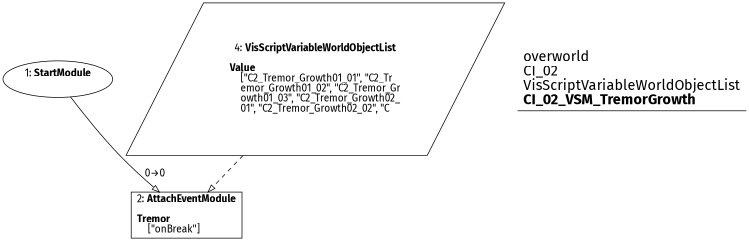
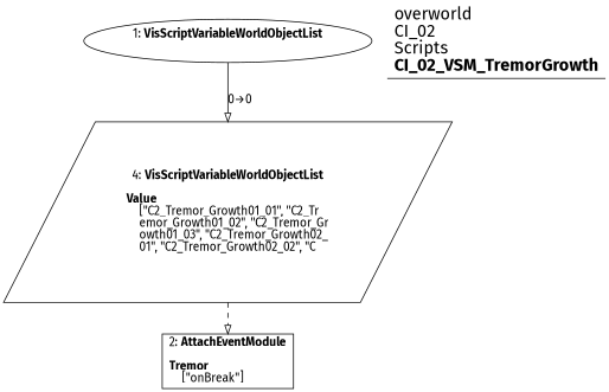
  digraph {
    fontname="Fira Sans"
    splines=spline
    node [fontname="Fira Sans"]
    edge [arrowhead=onormal fontname="Fira Sans"]
-   n1 [label=<1: <b>StartModule</b><br/><br/>> shape=oval]
+   n1 [label=<1: <b>VisScriptVariableWorldObjectList</b><br/><br/>> shape=oval]
    n2 [label=<2: <b>AttachEventModule</b><br/><br/><b>Tremor</b><br align="left"/>    [&quot;onBreak&quot;]<br align="left"/>> shape=box]
    n3 [label=<4: <b>VisScriptVariableWorldObjectList</b><br/><br/><b>Value</b><br align="left"/>    [&quot;C2_Tremor_Growth01_01&quot;, &quot;C2_Tr<br align="left"/>    emor_Growth01_02&quot;, &quot;C2_Tremor_Gr<br align="left"/>    owth01_03&quot;, &quot;C2_Tremor_Growth02_<br align="left"/>    01&quot;, &quot;C2_Tremor_Growth02_02&quot;, &quot;C<br align="left"/>> shape=parallelogram]
-   n4 [label=<<font point-size="20">overworld<br align="left"/>CI_02<br align="left"/>VisScriptVariableWorldObjectList<br align="left"/><b>CI_02_VSM_TremorGrowth</b><br align="left"/></font>> shape=underline]
-   n1 -> n2 [label="0→0"]
+   n4 [label=<<font point-size="20">overworld<br align="left"/>CI_02<br align="left"/>Scripts<br align="left"/><b>CI_02_VSM_TremorGrowth</b><br align="left"/></font>> shape=underline]
+   n1 -> n3 [label="0→0"]
    n3 -> n2 [style=dashed]
  }
